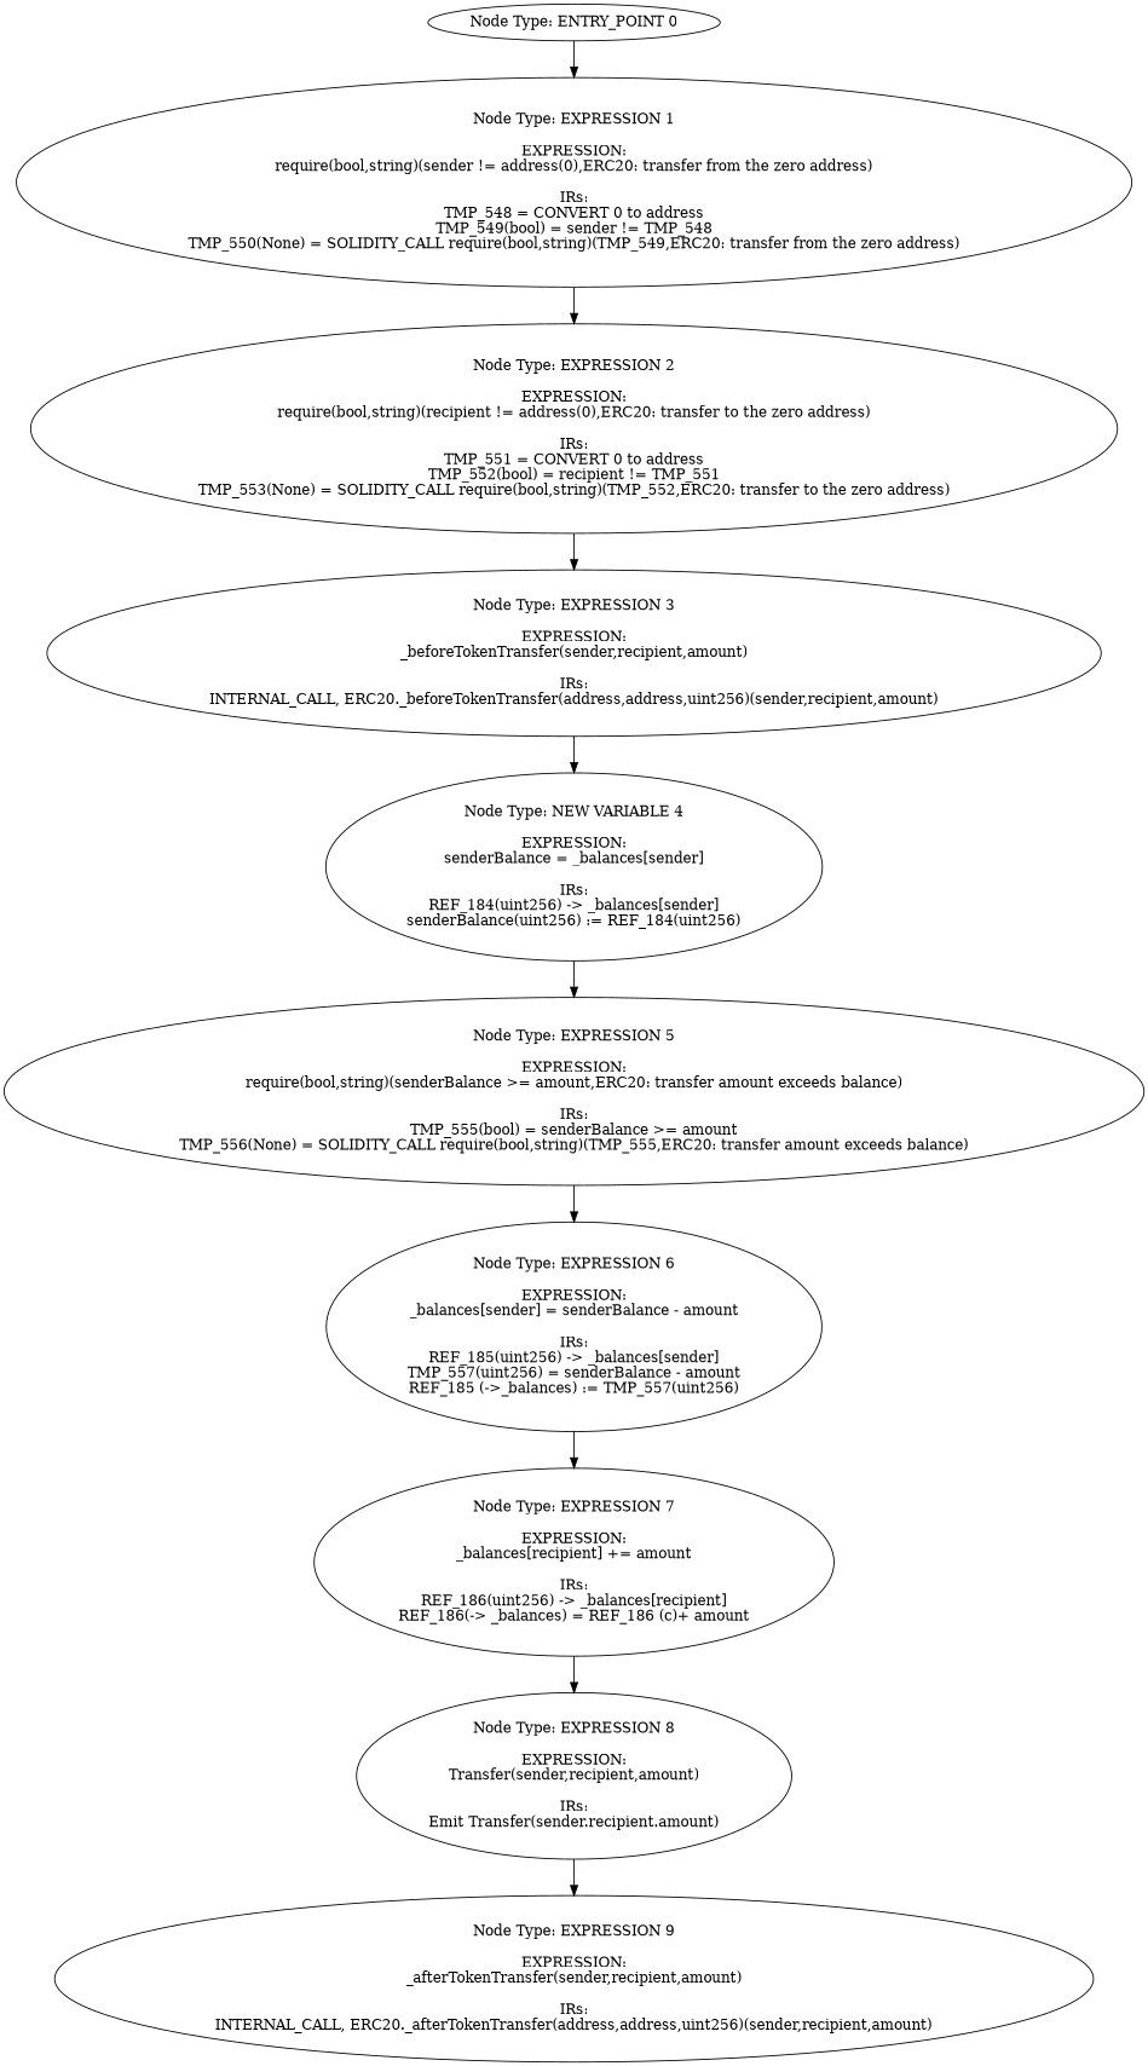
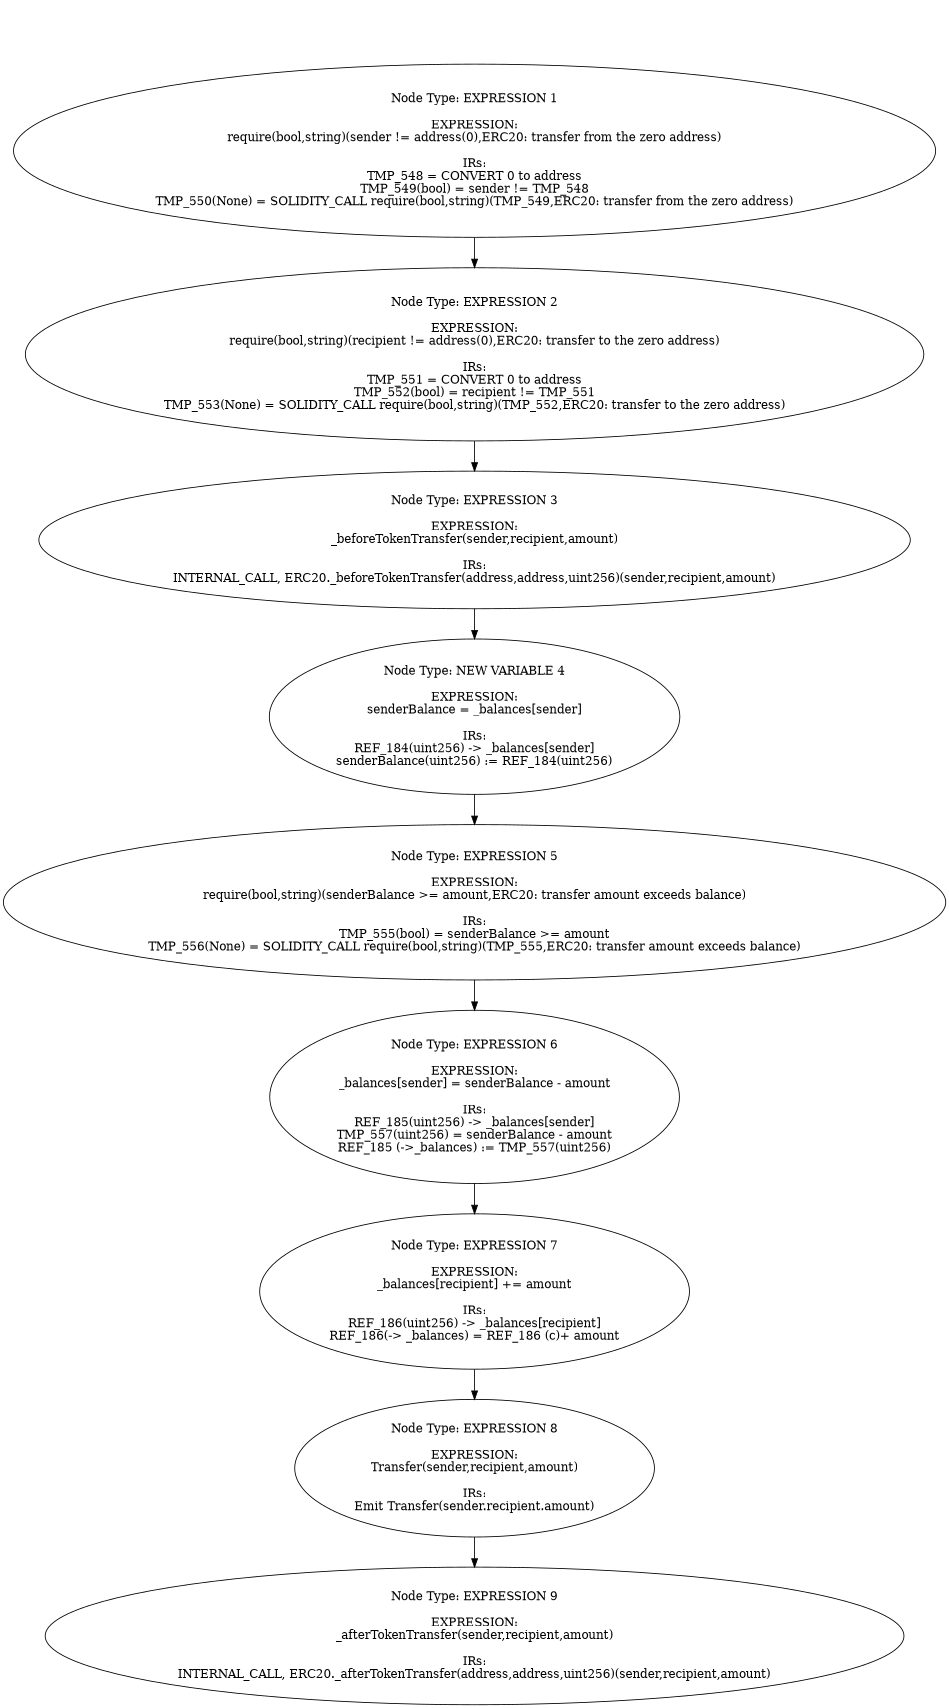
  digraph {
-   n1 [label="Node Type: ENTRY_POINT 0\n"]
    n2 [label="Node Type: EXPRESSION 1\n\nEXPRESSION:\nrequire(bool,string)(sender != address(0),ERC20: transfer from the zero address)\n\nIRs:\nTMP_548 = CONVERT 0 to address\nTMP_549(bool) = sender != TMP_548\nTMP_550(None) = SOLIDITY_CALL require(bool,string)(TMP_549,ERC20: transfer from the zero address)"]
    n3 [label="Node Type: EXPRESSION 2\n\nEXPRESSION:\nrequire(bool,string)(recipient != address(0),ERC20: transfer to the zero address)\n\nIRs:\nTMP_551 = CONVERT 0 to address\nTMP_552(bool) = recipient != TMP_551\nTMP_553(None) = SOLIDITY_CALL require(bool,string)(TMP_552,ERC20: transfer to the zero address)"]
    n4 [label="Node Type: EXPRESSION 3\n\nEXPRESSION:\n_beforeTokenTransfer(sender,recipient,amount)\n\nIRs:\nINTERNAL_CALL, ERC20._beforeTokenTransfer(address,address,uint256)(sender,recipient,amount)"]
    n5 [label="Node Type: NEW VARIABLE 4\n\nEXPRESSION:\nsenderBalance = _balances[sender]\n\nIRs:\nREF_184(uint256) -> _balances[sender]\nsenderBalance(uint256) := REF_184(uint256)"]
    n6 [label="Node Type: EXPRESSION 5\n\nEXPRESSION:\nrequire(bool,string)(senderBalance >= amount,ERC20: transfer amount exceeds balance)\n\nIRs:\nTMP_555(bool) = senderBalance >= amount\nTMP_556(None) = SOLIDITY_CALL require(bool,string)(TMP_555,ERC20: transfer amount exceeds balance)"]
    n7 [label="Node Type: EXPRESSION 6\n\nEXPRESSION:\n_balances[sender] = senderBalance - amount\n\nIRs:\nREF_185(uint256) -> _balances[sender]\nTMP_557(uint256) = senderBalance - amount\nREF_185 (->_balances) := TMP_557(uint256)"]
    n8 [label="Node Type: EXPRESSION 7\n\nEXPRESSION:\n_balances[recipient] += amount\n\nIRs:\nREF_186(uint256) -> _balances[recipient]\nREF_186(-> _balances) = REF_186 (c)+ amount"]
    n9 [label="Node Type: EXPRESSION 8\n\nEXPRESSION:\nTransfer(sender,recipient,amount)\n\nIRs:\nEmit Transfer(sender.recipient.amount)"]
    n10 [label="Node Type: EXPRESSION 9\n\nEXPRESSION:\n_afterTokenTransfer(sender,recipient,amount)\n\nIRs:\nINTERNAL_CALL, ERC20._afterTokenTransfer(address,address,uint256)(sender,recipient,amount)"]
-   n1 -> n2
    n2 -> n3
    n3 -> n4
    n4 -> n5
    n5 -> n6
    n6 -> n7
    n7 -> n8
    n8 -> n9
    n9 -> n10
  }
